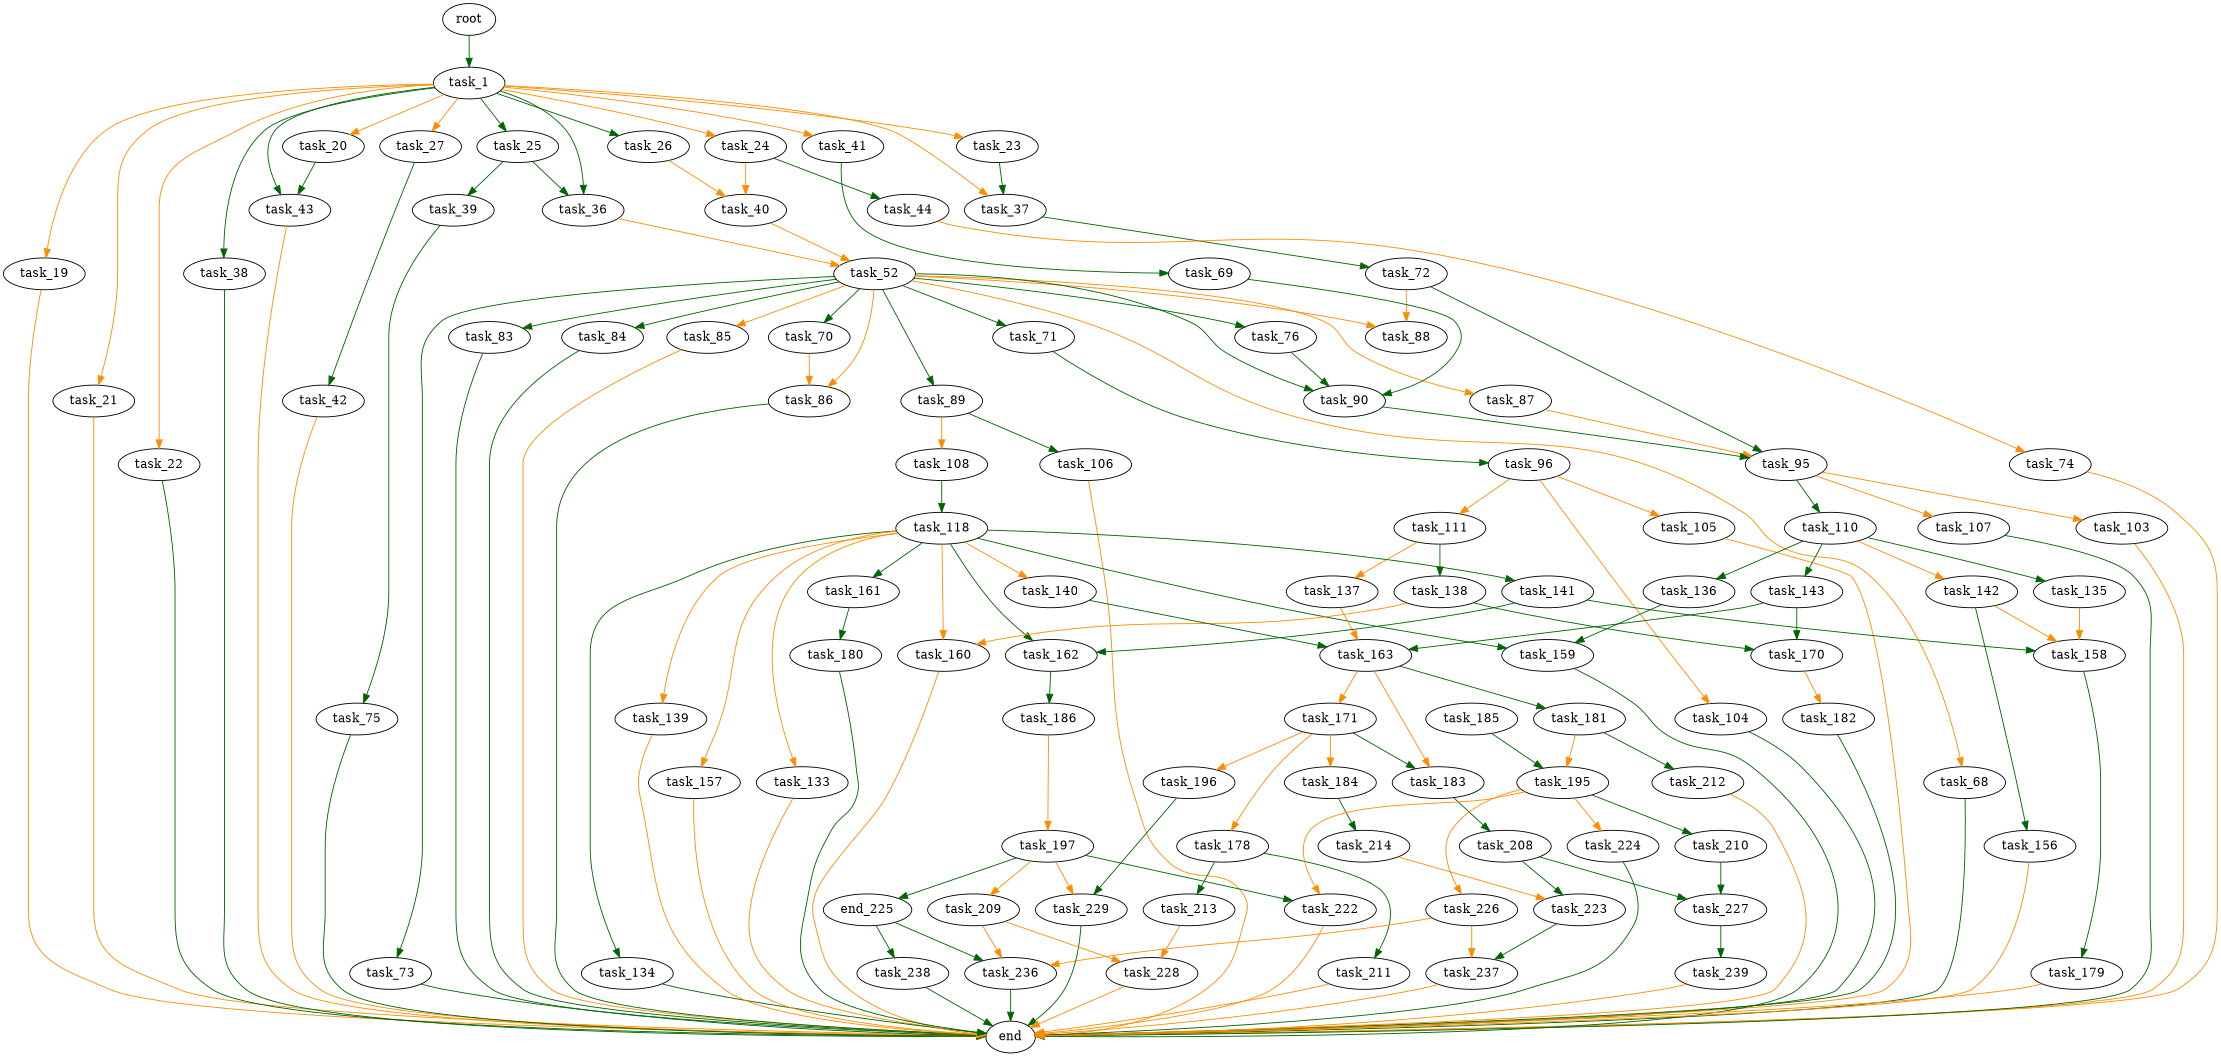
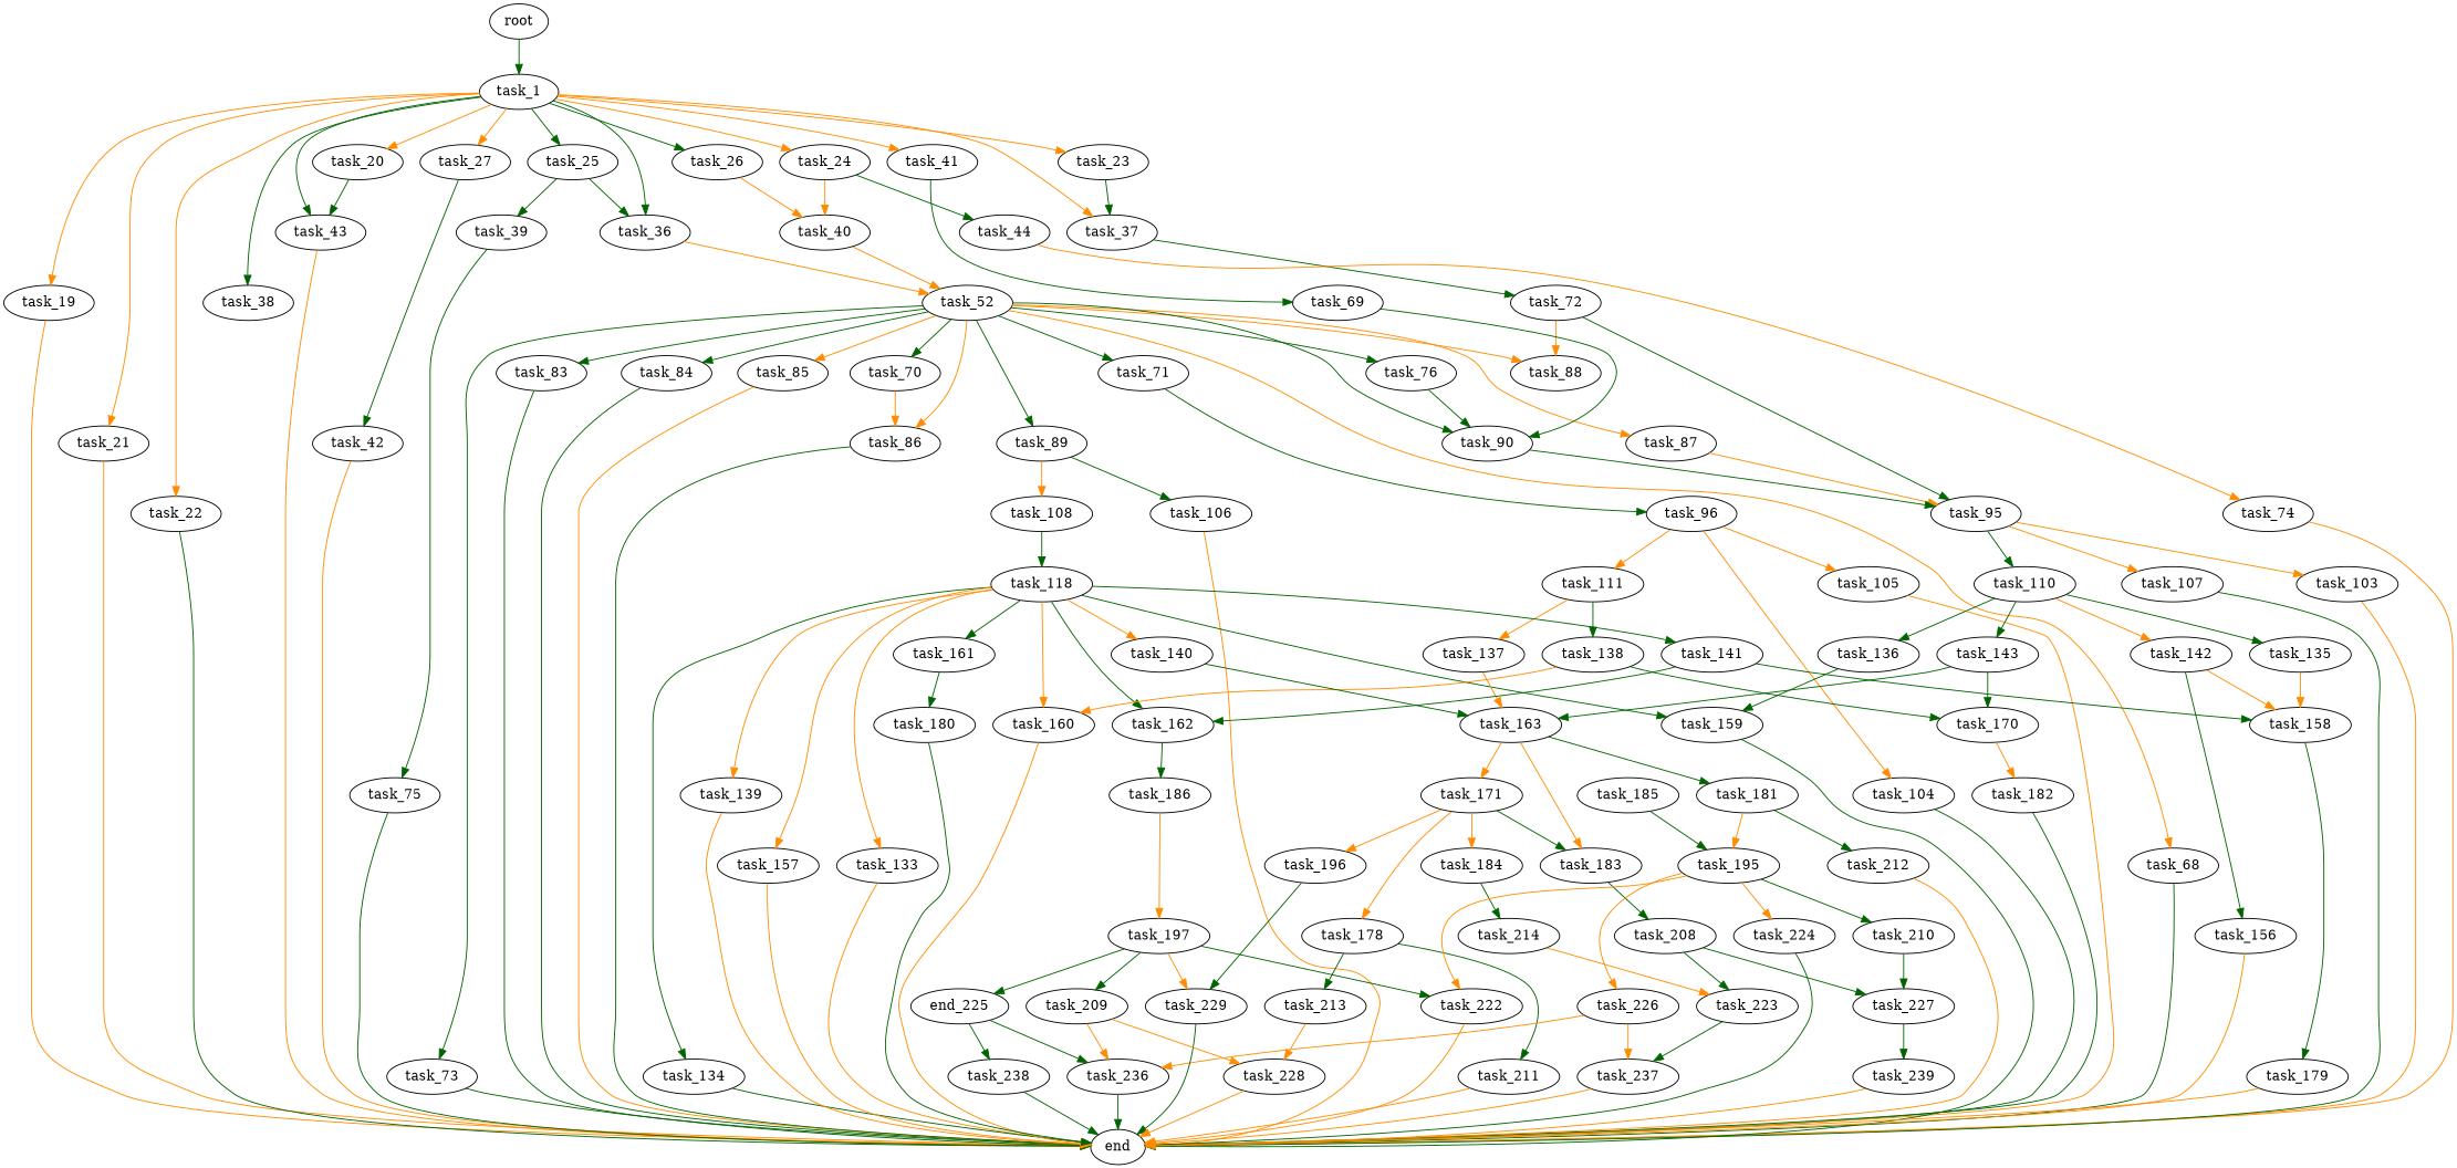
  digraph {
    edge [color=darkgreen]
    root
    task_1
    task_19
    task_20
    task_21
    task_22
    task_23
    task_24
    task_25
    task_26
    task_27
    task_36
    task_37
    task_38
    task_41
    task_43
    end
    task_40
    task_44
    task_39
    task_42
    task_52
    task_72
    task_69
    task_74
    task_75
    task_68
    task_70
    task_71
    task_73
    task_76
    task_83
    task_84
    task_85
    task_86
    task_87
    task_88
    task_89
    task_90
    task_95
    task_96
    task_106
    task_108
    task_104
    task_105
    task_111
    task_103
    task_107
    task_110
    task_118
    task_135
    task_136
    task_142
    task_143
    task_137
    task_138
    task_133
    task_134
    task_139
    task_140
    task_141
    task_157
    task_159
    task_160
    task_161
    task_162
    task_158
    task_156
    task_163
    task_170
    task_180
    task_186
    task_179
    task_171
    task_181
    task_183
    task_182
    task_197
    task_178
    task_184
    task_196
    task_195
    task_212
    task_185
    task_210
    task_222
    task_224
    task_226
    task_211
    task_213
    task_208
    task_214
    task_229
    task_228
    task_223
    task_227
    task_209
    n98 [label=end_225]
    task_236
    task_237
    task_238
    task_239
    root -> task_1
    task_1 -> task_19 [color=darkorange]
    task_1 -> task_20 [color=darkorange]
    task_1 -> task_21 [color=darkorange]
    task_1 -> task_22 [color=darkorange]
    task_1 -> task_23 [color=darkorange]
    task_1 -> task_24 [color=darkorange]
    task_1 -> task_25
    task_1 -> task_26
    task_1 -> task_27 [color=darkorange]
    task_1 -> task_36
    task_1 -> task_37 [color=darkorange]
    task_1 -> task_38
    task_1 -> task_41 [color=darkorange]
    task_1 -> task_43
    task_19 -> end [color=darkorange]
    task_20 -> task_43
    task_21 -> end [color=darkorange]
    task_22 -> end
    task_23 -> task_37
    task_24 -> task_40 [color=darkorange]
    task_24 -> task_44
    task_25 -> task_36
    task_25 -> task_39
    task_26 -> task_40 [color=darkorange]
    task_27 -> task_42
    task_36 -> task_52 [color=darkorange]
    task_37 -> task_72
-   task_38 -> end
    task_41 -> task_69
    task_43 -> end [color=darkorange]
    task_40 -> task_52 [color=darkorange]
    task_44 -> task_74 [color=darkorange]
    task_39 -> task_75
    task_42 -> end [color=darkorange]
    task_52 -> task_68 [color=darkorange]
    task_52 -> task_70
    task_52 -> task_71
    task_52 -> task_73
    task_52 -> task_76
    task_52 -> task_83
    task_52 -> task_84
    task_52 -> task_85 [color=darkorange]
    task_52 -> task_86 [color=darkorange]
    task_52 -> task_87 [color=darkorange]
    task_52 -> task_88 [color=darkorange]
    task_52 -> task_89
    task_52 -> task_90
    task_72 -> task_88 [color=darkorange]
    task_72 -> task_95
    task_69 -> task_90
    task_74 -> end [color=darkorange]
    task_75 -> end
    task_68 -> end
    task_70 -> task_86 [color=darkorange]
    task_71 -> task_96
    task_73 -> end
    task_76 -> task_90
    task_83 -> end
    task_84 -> end
    task_85 -> end [color=darkorange]
    task_86 -> end
    task_87 -> task_95 [color=darkorange]
    task_89 -> task_106
    task_89 -> task_108 [color=darkorange]
    task_90 -> task_95
    task_95 -> task_103 [color=darkorange]
    task_95 -> task_107 [color=darkorange]
    task_95 -> task_110
    task_96 -> task_104 [color=darkorange]
    task_96 -> task_105 [color=darkorange]
    task_96 -> task_111 [color=darkorange]
    task_106 -> end [color=darkorange]
    task_108 -> task_118
    task_104 -> end
    task_105 -> end [color=darkorange]
    task_111 -> task_137 [color=darkorange]
    task_111 -> task_138
    task_103 -> end [color=darkorange]
    task_107 -> end
    task_110 -> task_135
    task_110 -> task_136
    task_110 -> task_142 [color=darkorange]
    task_110 -> task_143
    task_118 -> task_133 [color=darkorange]
    task_118 -> task_134
    task_118 -> task_139 [color=darkorange]
    task_118 -> task_140 [color=darkorange]
    task_118 -> task_141
    task_118 -> task_157 [color=darkorange]
    task_118 -> task_159
    task_118 -> task_160 [color=darkorange]
    task_118 -> task_161
    task_118 -> task_162
    task_135 -> task_158 [color=darkorange]
    task_136 -> task_159
    task_142 -> task_158 [color=darkorange]
    task_142 -> task_156
    task_143 -> task_163
    task_143 -> task_170
    task_137 -> task_163 [color=darkorange]
    task_138 -> task_160 [color=darkorange]
    task_138 -> task_170
    task_133 -> end [color=darkorange]
    task_134 -> end
    task_139 -> end [color=darkorange]
    task_140 -> task_163
    task_141 -> task_162
    task_141 -> task_158
    task_157 -> end [color=darkorange]
    task_159 -> end
    task_160 -> end [color=darkorange]
    task_161 -> task_180
    task_162 -> task_186
    task_158 -> task_179
    task_156 -> end [color=darkorange]
    task_163 -> task_171 [color=darkorange]
    task_163 -> task_181
    task_163 -> task_183 [color=darkorange]
    task_170 -> task_182 [color=darkorange]
    task_180 -> end
    task_186 -> task_197 [color=darkorange]
    task_179 -> end [color=darkorange]
    task_171 -> task_183
    task_171 -> task_178 [color=darkorange]
    task_171 -> task_184 [color=darkorange]
    task_171 -> task_196 [color=darkorange]
    task_181 -> task_195 [color=darkorange]
    task_181 -> task_212
    task_183 -> task_208
    task_182 -> end
    task_197 -> task_222
    task_197 -> task_229 [color=darkorange]
-   task_197 -> task_209 [color=darkorange]
+   task_197 -> task_209
    task_197 -> n98
    task_178 -> task_211
    task_178 -> task_213
    task_184 -> task_214
    task_196 -> task_229
    task_195 -> task_210
    task_195 -> task_222 [color=darkorange]
    task_195 -> task_224 [color=darkorange]
    task_195 -> task_226 [color=darkorange]
    task_212 -> end [color=darkorange]
    task_185 -> task_195
    task_210 -> task_227
    task_222 -> end [color=darkorange]
    task_224 -> end
    task_226 -> task_236 [color=darkorange]
    task_226 -> task_237 [color=darkorange]
    task_211 -> end [color=darkorange]
    task_213 -> task_228 [color=darkorange]
    task_208 -> task_223
    task_208 -> task_227
    task_214 -> task_223 [color=darkorange]
    task_229 -> end
    task_228 -> end [color=darkorange]
    task_223 -> task_237
    task_227 -> task_239
    task_209 -> task_228 [color=darkorange]
    task_209 -> task_236 [color=darkorange]
    n98 -> task_236
    n98 -> task_238
    task_236 -> end
    task_237 -> end [color=darkorange]
    task_238 -> end
    task_239 -> end [color=darkorange]
  }
